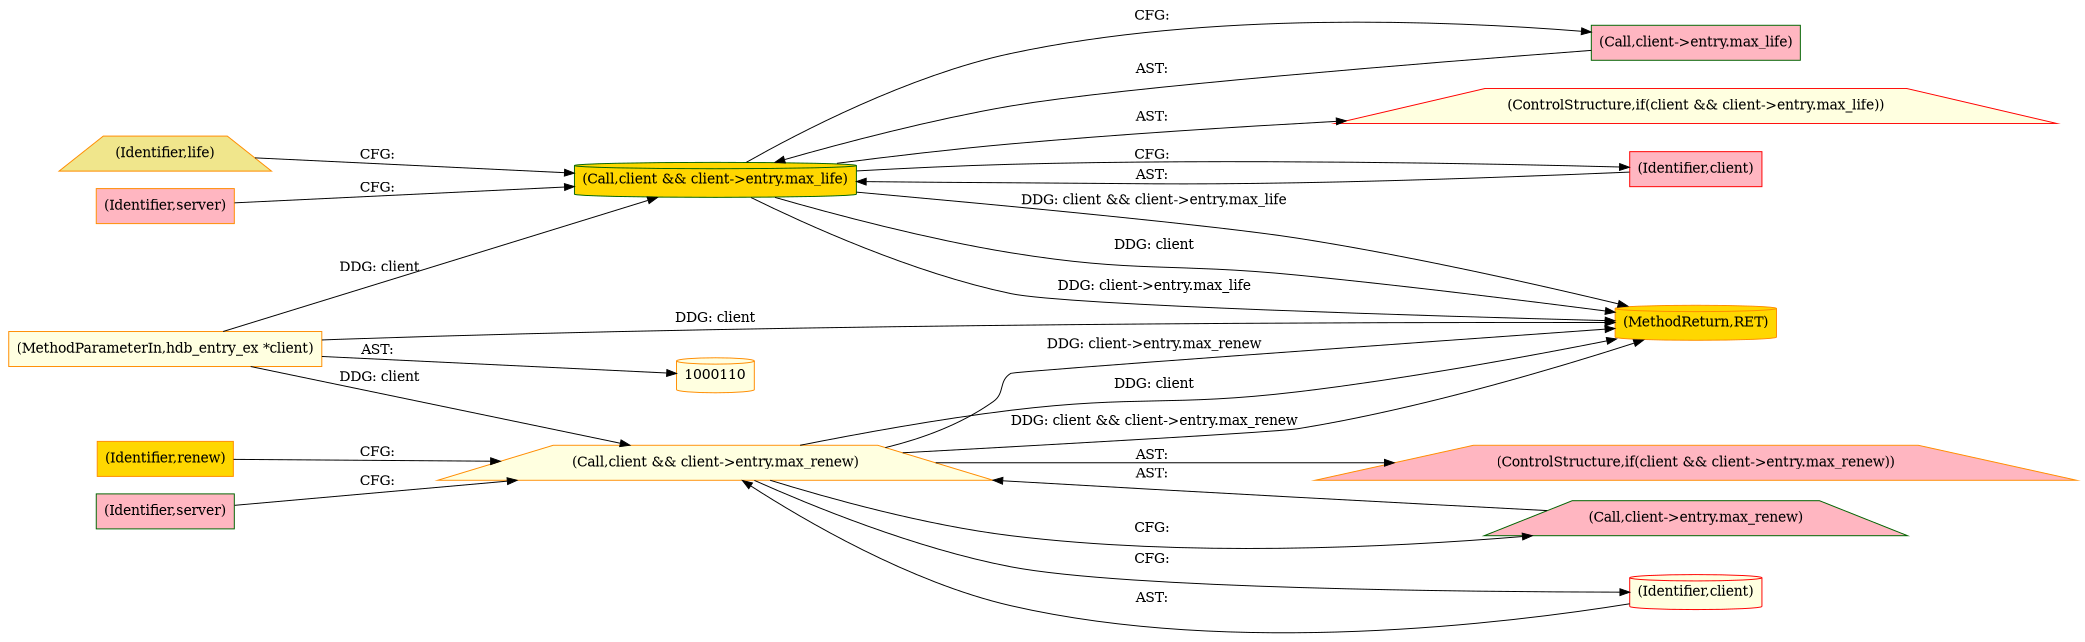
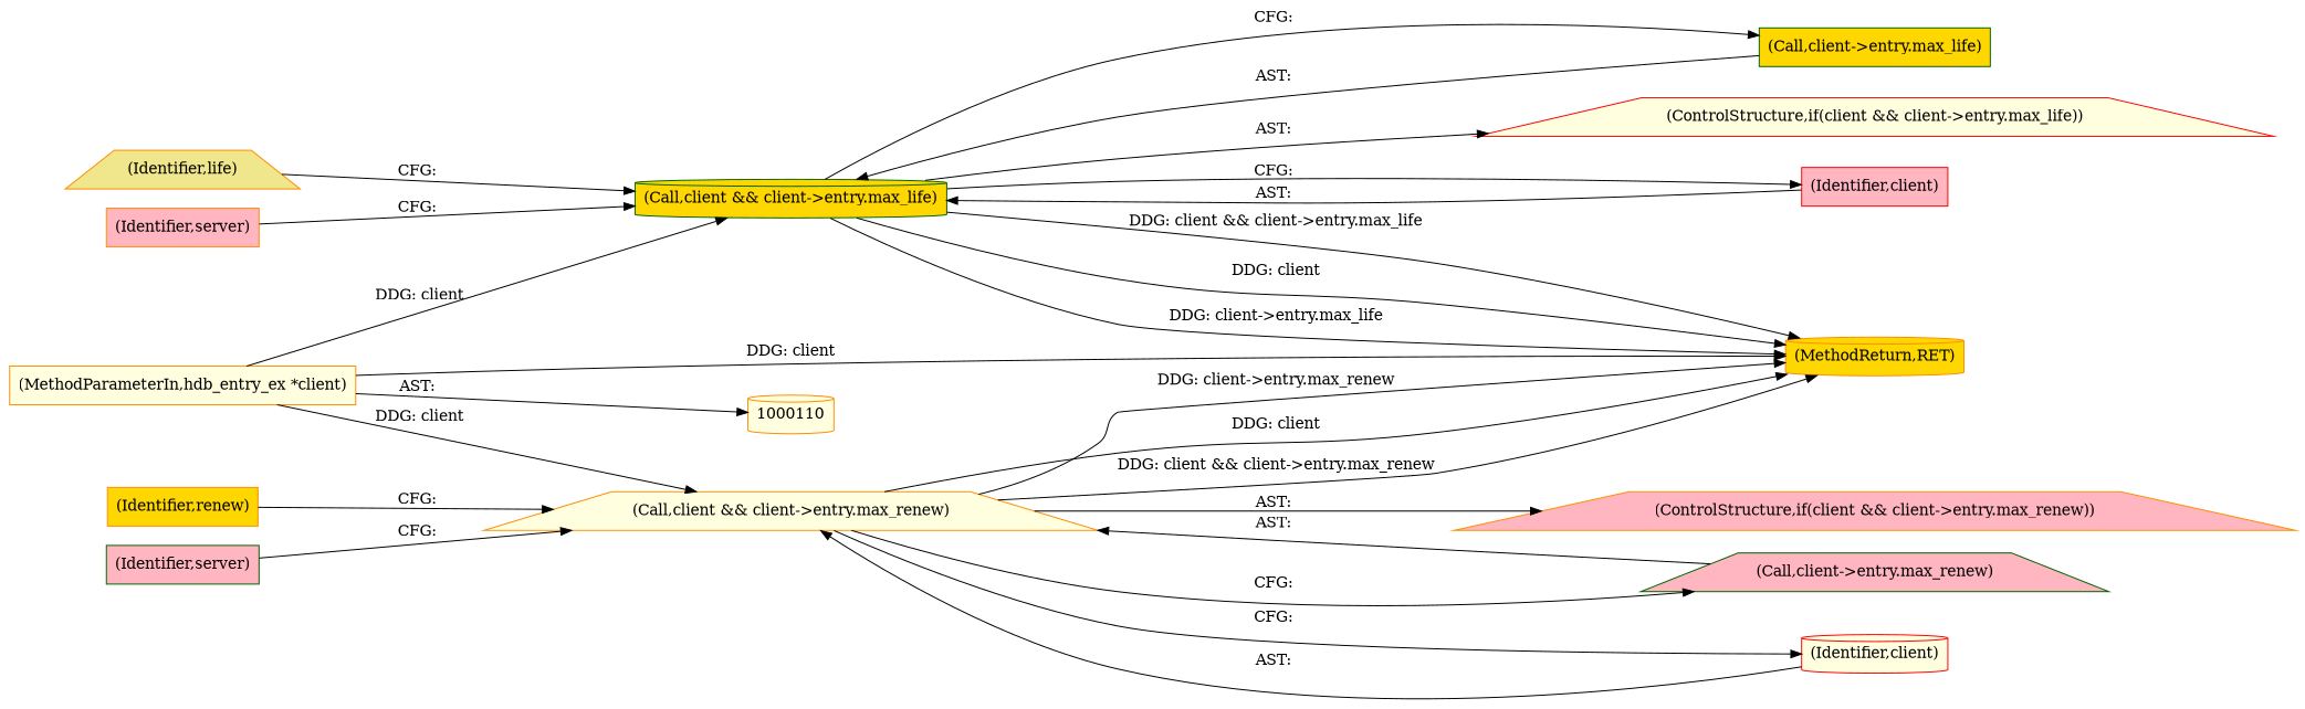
  digraph {
    rankdir=LR
    node [color=darkorange fillcolor=lightpink shape=box style=filled]
    n1 [color=darkgreen fillcolor=gold label="(Call,client && client->entry.max_life)" shape=cylinder]
-   n2 [color=darkgreen label="(Call,client->entry.max_life)"]
+   n2 [color=darkgreen fillcolor=gold label="(Call,client->entry.max_life)"]
    n3 [color=red fillcolor=lightyellow label="(ControlStructure,if(client && client->entry.max_life))" shape=trapezium]
    n4 [color=red label="(Identifier,client)"]
    n5 [fillcolor=gold label="(MethodReturn,RET)" shape=cylinder]
    n6 [fillcolor=lightyellow label="(Call,client && client->entry.max_renew)" shape=trapezium]
    n7 [label="(ControlStructure,if(client && client->entry.max_renew))" shape=trapezium]
    n8 [color=red fillcolor=lightyellow label="(Identifier,client)" shape=cylinder]
    n9 [color=darkgreen label="(Call,client->entry.max_renew)" shape=trapezium]
    n10 [fillcolor=lightyellow label="(MethodParameterIn,hdb_entry_ex *client)"]
    1000110 [fillcolor=lightyellow shape=cylinder]
    n12 [fillcolor=gold label="(Identifier,renew)"]
    n13 [color=darkgreen label="(Identifier,server)"]
    n14 [fillcolor=khaki label="(Identifier,life)" shape=trapezium]
    n15 [label="(Identifier,server)"]
    n1 -> n2 [label="CFG: "]
    n1 -> n3 [label="AST: "]
    n1 -> n4 [label="CFG: "]
    n1 -> n5 [label="DDG: client"]
    n1 -> n5 [label="DDG: client->entry.max_life"]
    n1 -> n5 [label="DDG: client && client->entry.max_life"]
    n2 -> n1 [label="AST: "]
    n4 -> n1 [label="AST: "]
    n6 -> n5 [label="DDG: client->entry.max_renew"]
    n6 -> n5 [label="DDG: client"]
    n6 -> n5 [label="DDG: client && client->entry.max_renew"]
    n6 -> n7 [label="AST: "]
    n6 -> n8 [label="CFG: "]
    n6 -> n9 [label="CFG: "]
    n8 -> n6 [label="AST: "]
    n9 -> n6 [label="AST: "]
    n10 -> n1 [label="DDG: client"]
    n10 -> n5 [label="DDG: client"]
    n10 -> n6 [label="DDG: client"]
    n10 -> 1000110 [label="AST: "]
    n12 -> n6 [label="CFG: "]
    n13 -> n6 [label="CFG: "]
    n14 -> n1 [label="CFG: "]
    n15 -> n1 [label="CFG: "]
  }
